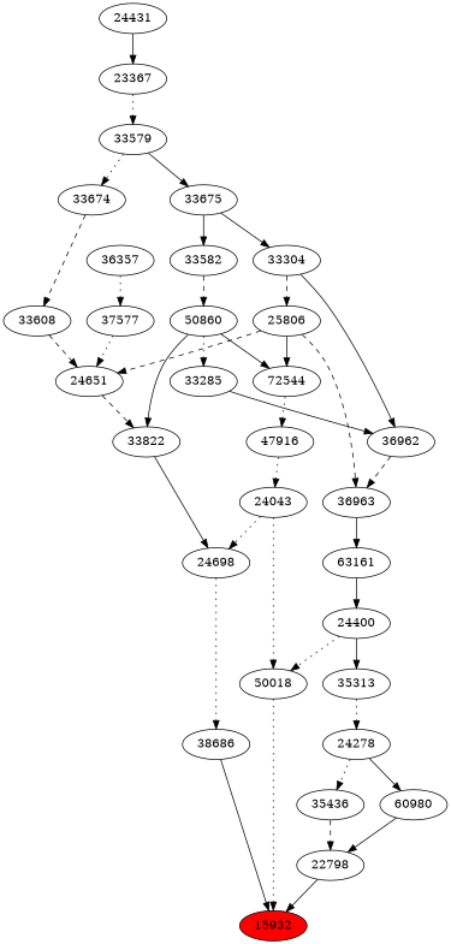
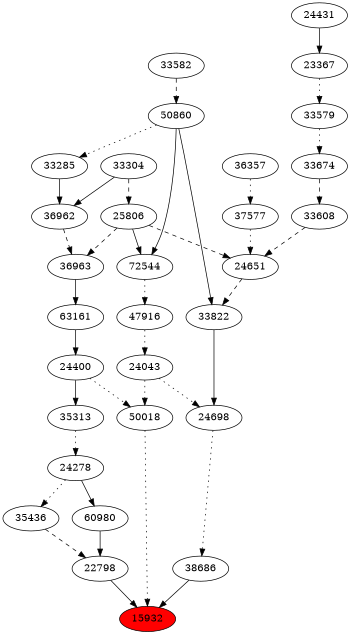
  strict digraph {
    edge [style=solid]
    n1 [fillcolor=red label=15932 style=filled]
    n2 [label=22798]
    n3 [label=38686]
    n4 [label=50018]
    n5 [label=35436]
    n6 [label=60980]
    n7 [label=24698]
    n8 [label=24043]
    n9 [label=24400]
    n10 [label=35313]
    n11 [label=24278]
    n12 [label=33822]
    n13 [label=47916]
    n14 [label=63161]
    n15 [label=24651]
    n16 [label=50860]
    n17 [label=72544]
    n18 [label=33285]
    n19 [label=36962]
    n20 [label=36963]
    n21 [label=25806]
    n22 [label=33608]
    n23 [label=37577]
    n24 [label=33582]
    n25 [label=33304]
    n26 [label=33674]
    n27 [label=36357]
-   n28 [label=33675]
    n29 [label=33579]
    n30 [label=23367]
    n31 [label=24431]
    n2 -> n1
    n3 -> n1
    n4 -> n1 [style=dotted]
    n5 -> n2 [style=dashed]
    n6 -> n2
    n7 -> n3 [style=dotted]
    n8 -> n4 [style=dotted]
    n8 -> n7 [style=dotted]
    n9 -> n4 [style=dotted]
    n9 -> n10
    n10 -> n11 [style=dotted]
    n11 -> n5 [style=dotted]
    n11 -> n6
    n12 -> n7
    n13 -> n8 [style=dotted]
    n14 -> n9
    n15 -> n12 [style=dashed]
    n16 -> n12
    n16 -> n17
    n16 -> n18 [style=dotted]
    n17 -> n13 [style=dotted]
    n18 -> n19
    n19 -> n20 [style=dashed]
    n20 -> n14
    n21 -> n15 [style=dashed]
    n21 -> n17
    n21 -> n20 [style=dashed]
    n22 -> n15 [style=dashed]
    n23 -> n15 [style=dotted]
    n24 -> n16 [style=dashed]
    n25 -> n19
    n25 -> n21 [style=dashed]
    n26 -> n22 [style=dashed]
    n27 -> n23 [style=dotted]
-   n28 -> n24
-   n28 -> n25
    n29 -> n26 [style=dotted]
-   n29 -> n28
    n30 -> n29 [style=dotted]
    n31 -> n30
  }
